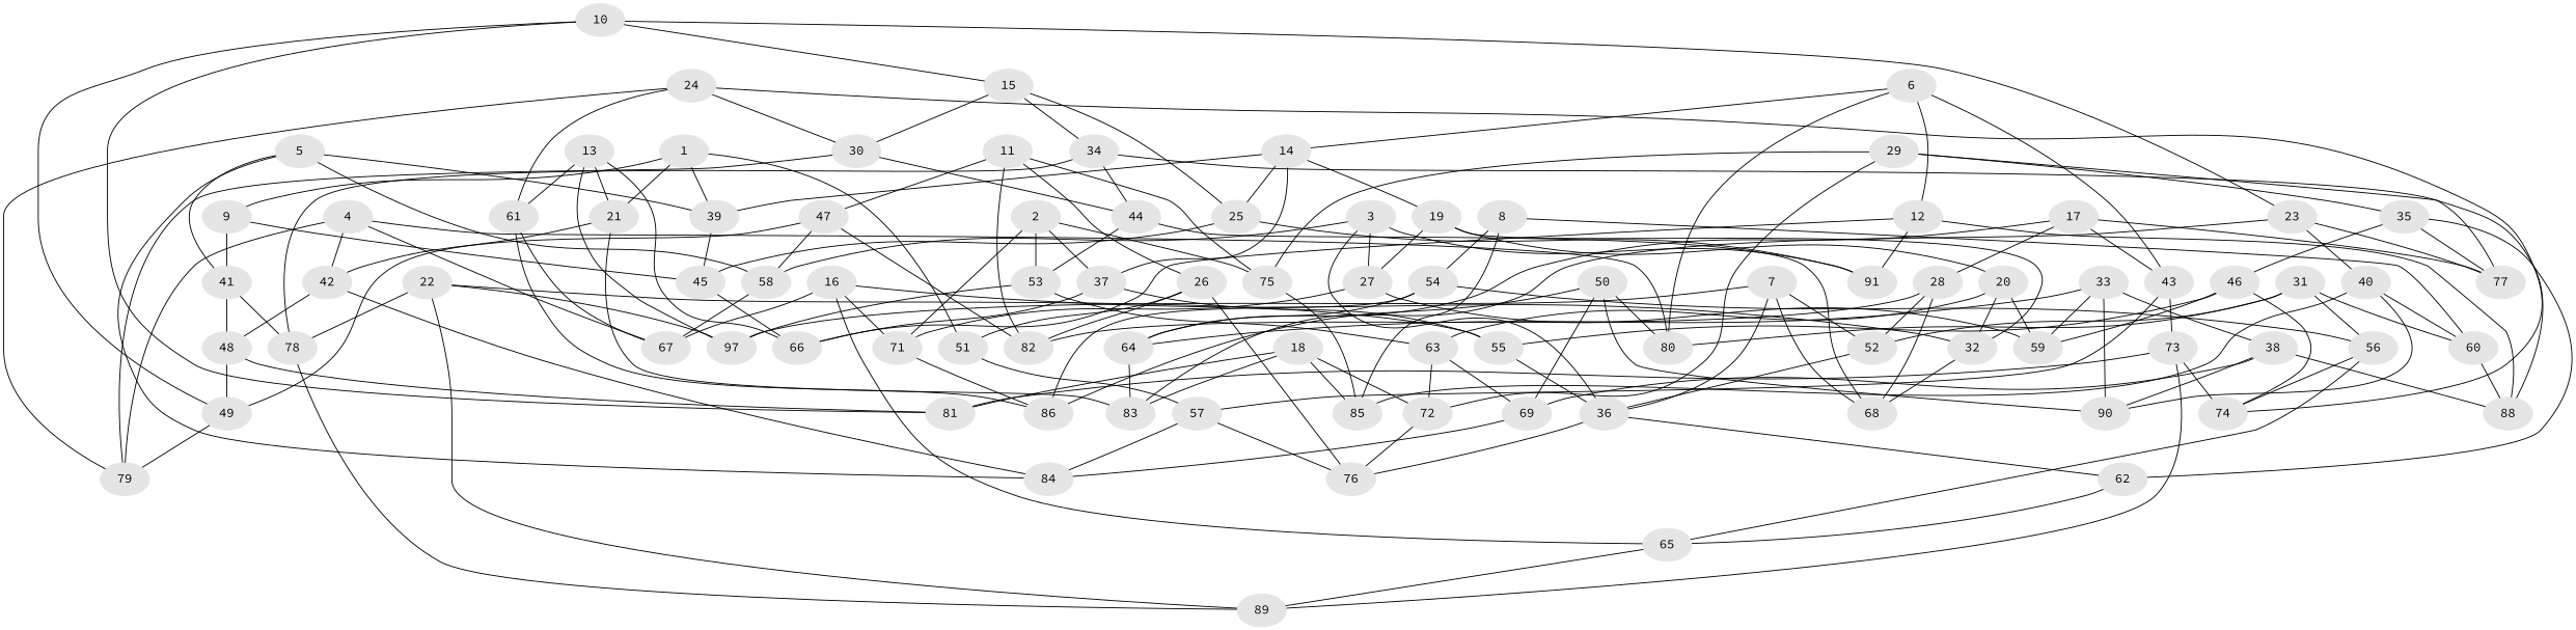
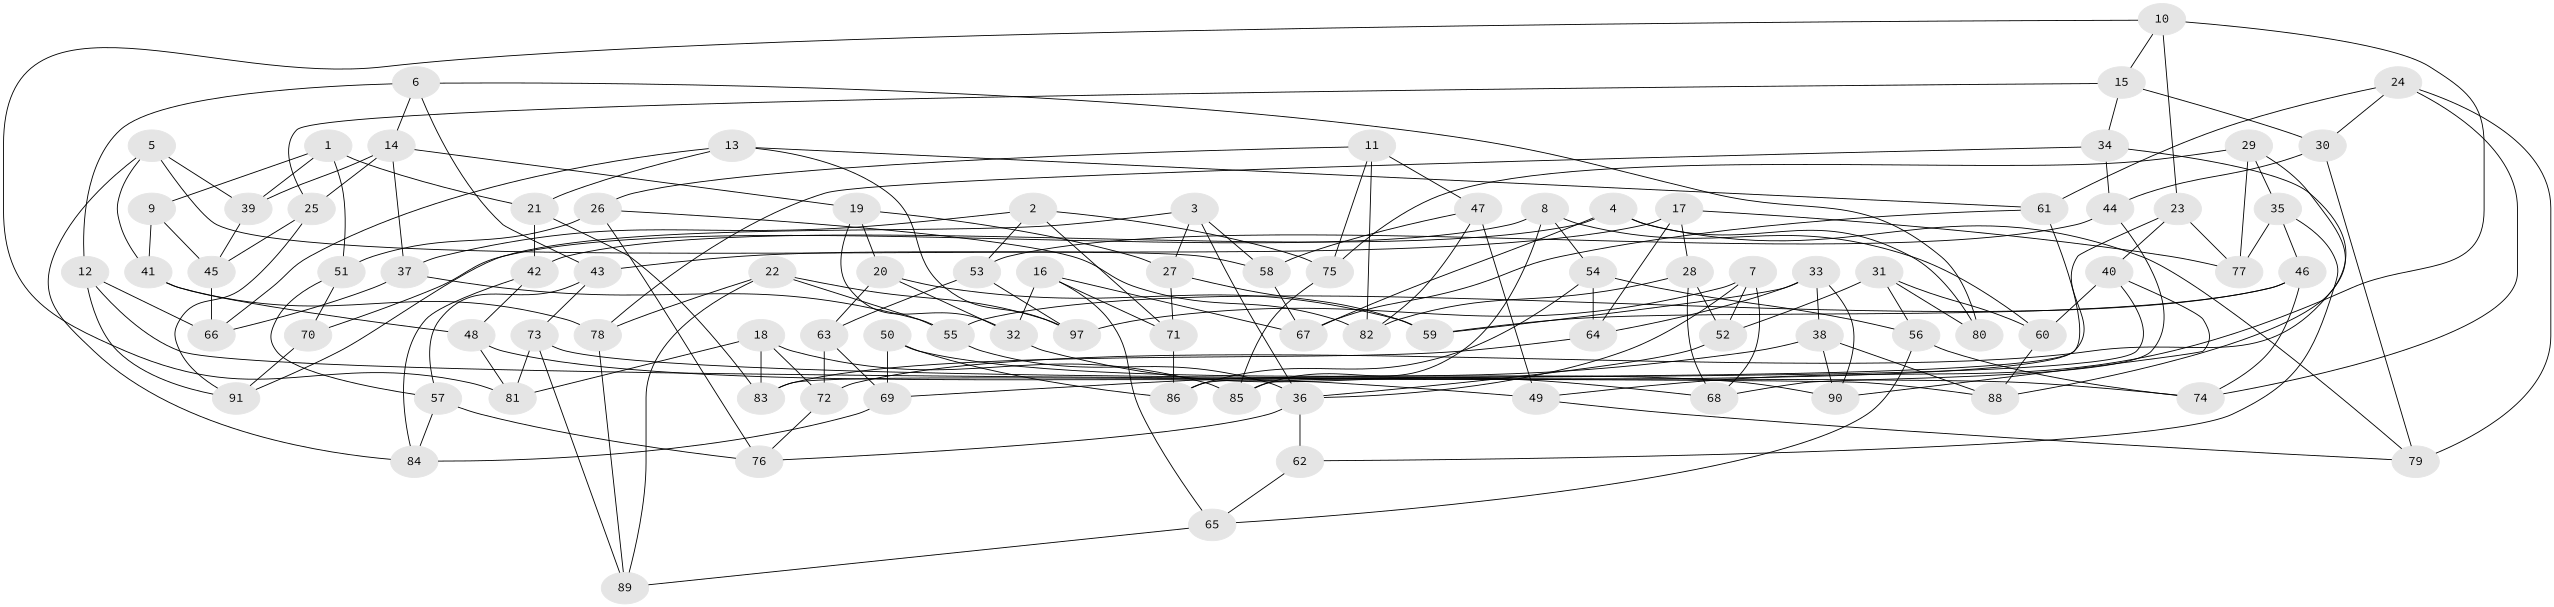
  graph {
    fontname="Source Code Pro"
    node [color=gray90 fontname="Source Code Pro" style=filled]
    edge [fontname="Source Code Pro"]
    1
    9
    21
    39
    51
    41
    45
    42
    83
+   70
    57
    2
    37
    53
    71
    75
    66
    55
    n19 [label=97]
    63
    86
    85
    3
    27
    36
    58
    91
    59
    76
    62
    67
    4
    79
    80
    84
    48
    5
    78
    6
    12
    14
    43
    88
    19
    25
    73
    7
    52
    68
    8
    54
    60
    64
    56
    10
    15
    23
    49
    81
    30
    34
    77
    40
    11
    26
    47
    82
    13
    61
    32
    20
    44
    16
    65
    89
    17
    28
    18
    72
    69
    22
    90
    24
    74
    29
    35
    46
    31
    33
    38
    50
    1 -- 9
    1 -- 21
    1 -- 39
    1 -- 51
    9 -- 41
    9 -- 45
    21 -- 42
    21 -- 83
    39 -- 45
+   51 -- 70
    51 -- 57
    41 -- 48
    41 -- 78
    45 -- 66
    42 -- 84
    42 -- 48
+   70 -- 91
    57 -- 76
    57 -- 84
    2 -- 37
    2 -- 53
    2 -- 71
    2 -- 75
    37 -- 66
    37 -- 55
    53 -- n19
    53 -- 63
    71 -- 86
    75 -- 85
    55 -- 36
    63 -- 72
    63 -- 69
    3 -- 27
    3 -- 36
    3 -- 58
    3 -- 91
    27 -- 71
    27 -- 59
    36 -- 76
    36 -- 62
    58 -- 67
    62 -- 65
    4 -- 42
    4 -- 67
    4 -- 79
    4 -- 80
    48 -- 49
    48 -- 81
    5 -- 39
    5 -- 41
    5 -- 58
    5 -- 84
    78 -- 89
    6 -- 80
    6 -- 12
    6 -- 14
    6 -- 43
    12 -- 66
    12 -- 91
    12 -- 88
    14 -- 39
    14 -- 37
    14 -- 19
    14 -- 25
    43 -- 57
    43 -- 73
    19 -- 27
    19 -- 32
    19 -- 20
    25 -- 45
    25 -- 91
    73 -- 81
    73 -- 89
    73 -- 74
    7 -- n19
    7 -- 36
    7 -- 52
    7 -- 68
    52 -- 36
+   8 -- 70
    8 -- 85
    8 -- 54
    8 -- 60
    54 -- 86
    54 -- 64
    54 -- 56
    60 -- 88
    64 -- 83
    56 -- 65
    56 -- 74
    10 -- 15
    10 -- 23
    10 -- 49
    10 -- 81
    15 -- 25
    15 -- 30
    15 -- 34
    23 -- 83
    23 -- 77
    23 -- 40
    49 -- 79
    30 -- 79
    30 -- 44
    34 -- 78
    34 -- 88
    34 -- 44
    40 -- 85
    40 -- 60
    40 -- 90
    11 -- 75
    11 -- 26
    11 -- 47
    11 -- 82
    26 -- 51
    26 -- 76
    26 -- 82
    47 -- 58
    47 -- 49
    47 -- 82
    13 -- 21
    13 -- 66
    13 -- n19
    13 -- 61
    61 -- 86
    61 -- 67
    32 -- 68
    20 -- 63
    20 -- 59
    20 -- 32
    44 -- 53
    44 -- 68
    16 -- 71
    16 -- 67
    16 -- 32
    16 -- 65
    65 -- 89
    17 -- 43
    17 -- 64
    17 -- 77
    17 -- 28
    28 -- 52
    28 -- 68
    28 -- 82
    18 -- 83
    18 -- 85
    18 -- 81
    18 -- 72
    72 -- 76
    69 -- 84
    22 -- 55
    22 -- n19
    22 -- 78
    22 -- 89
    24 -- 79
    24 -- 30
    24 -- 61
    24 -- 74
    29 -- 75
    29 -- 77
    29 -- 72
    29 -- 35
    35 -- 62
    35 -- 77
    35 -- 46
    46 -- 55
    46 -- 59
    46 -- 74
    31 -- 80
    31 -- 52
    31 -- 60
    31 -- 56
    33 -- 59
    33 -- 64
    33 -- 90
    33 -- 38
    38 -- 88
    38 -- 69
    38 -- 90
    50 -- 86
-   50 -- 80
    50 -- 69
    50 -- 90
  }
